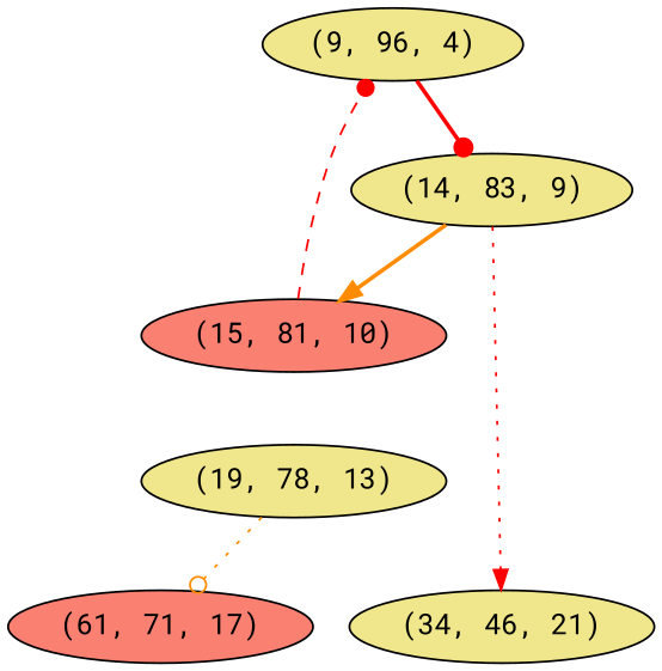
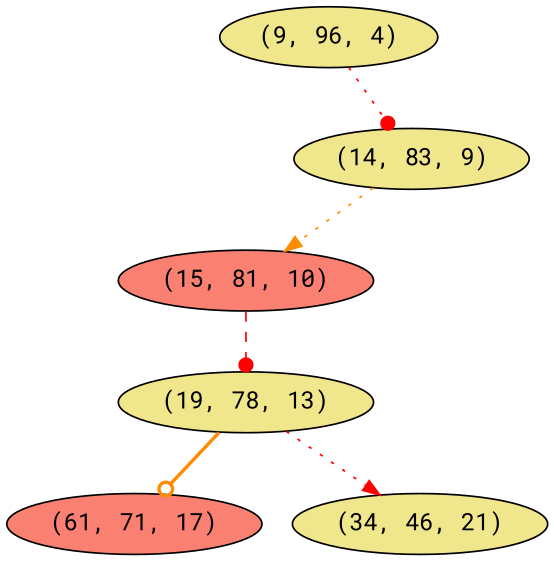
  digraph {
    fontname="Roboto Mono"
    node [fillcolor=khaki fontname="Roboto Mono" style=filled]
    edge [arrowhead=dot color=red fontname="Roboto Mono" style=bold]
    "(9, 96, 4)"
    "(14, 83, 9)"
    "(15, 81, 10)" [fillcolor=salmon]
    "(19, 78, 13)"
    "(34, 46, 21)"
    "(61, 71, 17)" [fillcolor=salmon]
-   "(9, 96, 4)" -> "(14, 83, 9)"
-   "(14, 83, 9)" -> "(15, 81, 10)" [arrowhead=normal color=darkorange]
-   "(15, 81, 10)" -> "(9, 96, 4)" [style=dashed]
-   "(14, 83, 9)" -> "(34, 46, 21)" [arrowhead=normal style=dotted]
-   "(19, 78, 13)" -> "(61, 71, 17)" [arrowhead=odot color=darkorange style=dotted]
+   "(9, 96, 4)" -> "(14, 83, 9)" [style=dotted]
+   "(14, 83, 9)" -> "(15, 81, 10)" [arrowhead=normal color=darkorange style=dotted]
+   "(15, 81, 10)" -> "(19, 78, 13)" [style=dashed]
+   "(19, 78, 13)" -> "(34, 46, 21)" [arrowhead=normal style=dotted]
+   "(19, 78, 13)" -> "(61, 71, 17)" [arrowhead=odot color=darkorange]
  }
